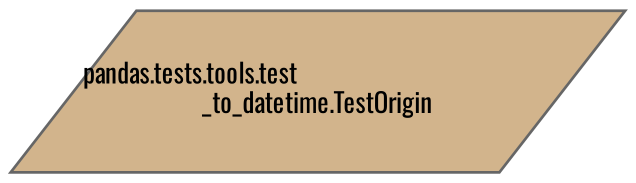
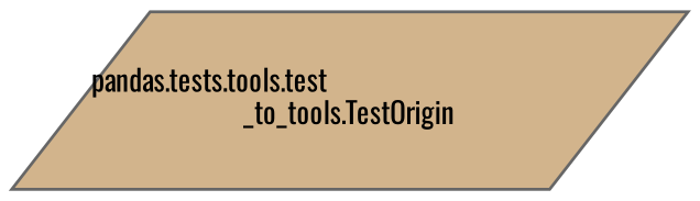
  digraph {
    rankdir=LR
    fontname=Oswald
-   n1 [color=grey40 fillcolor=tan fontname=Oswald fontsize=10 height=0.2 label="pandas.tests.tools.test\l_to_datetime.TestOrigin" shape=parallelogram style=filled width=0.4]
+   n1 [color=grey40 fillcolor=tan fontname=Oswald fontsize=10 height=0.2 label="pandas.tests.tools.test\l_to_tools.TestOrigin" shape=parallelogram style=filled width=0.4]
  }
